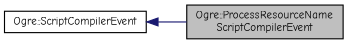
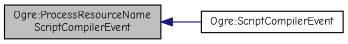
  digraph {
    rankdir=LR
    fontname="Comic Neue"
    node [color=black fontname="Comic Neue" fontsize=10 shape=record]
    n1 [fillcolor=grey75 fontcolor=black height=0.2 label="Ogre::ProcessResourceName\lScriptCompilerEvent" style=filled width=0.4]
    n2 [height=0.2 label="Ogre::ScriptCompilerEvent" width=0.4]
-   n2 -> n1 [color=midnightblue dir=back fontname="Comic Neue" fontsize=10 labelfontname=Helvetica labelfontsize=10 style=solid]
+   n1 -> n2 [color=midnightblue dir=back fontname="Comic Neue" fontsize=10 labelfontname=Helvetica labelfontsize=10 style=solid]
  }
